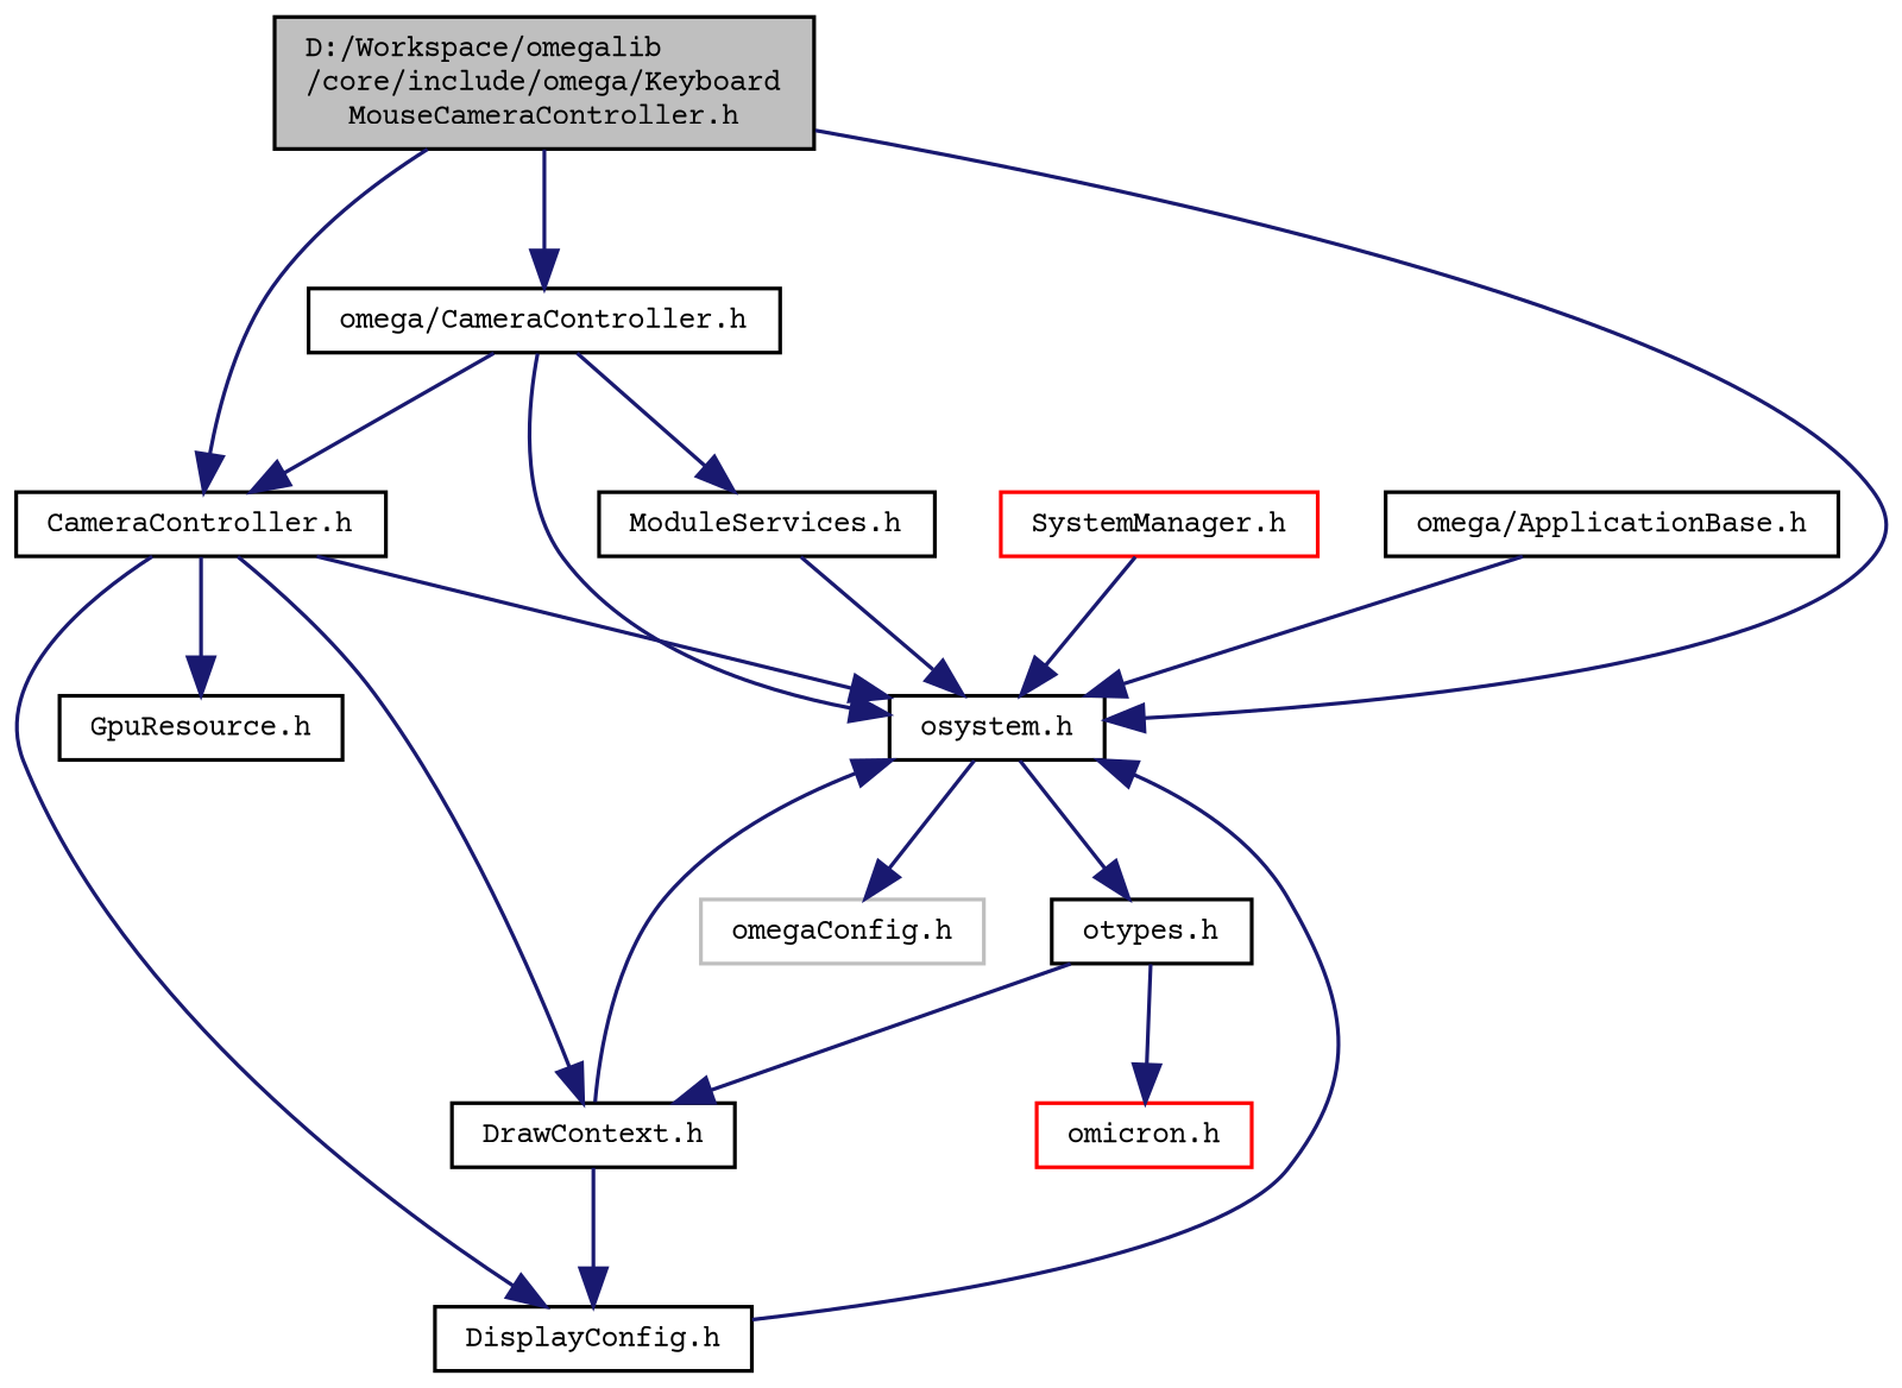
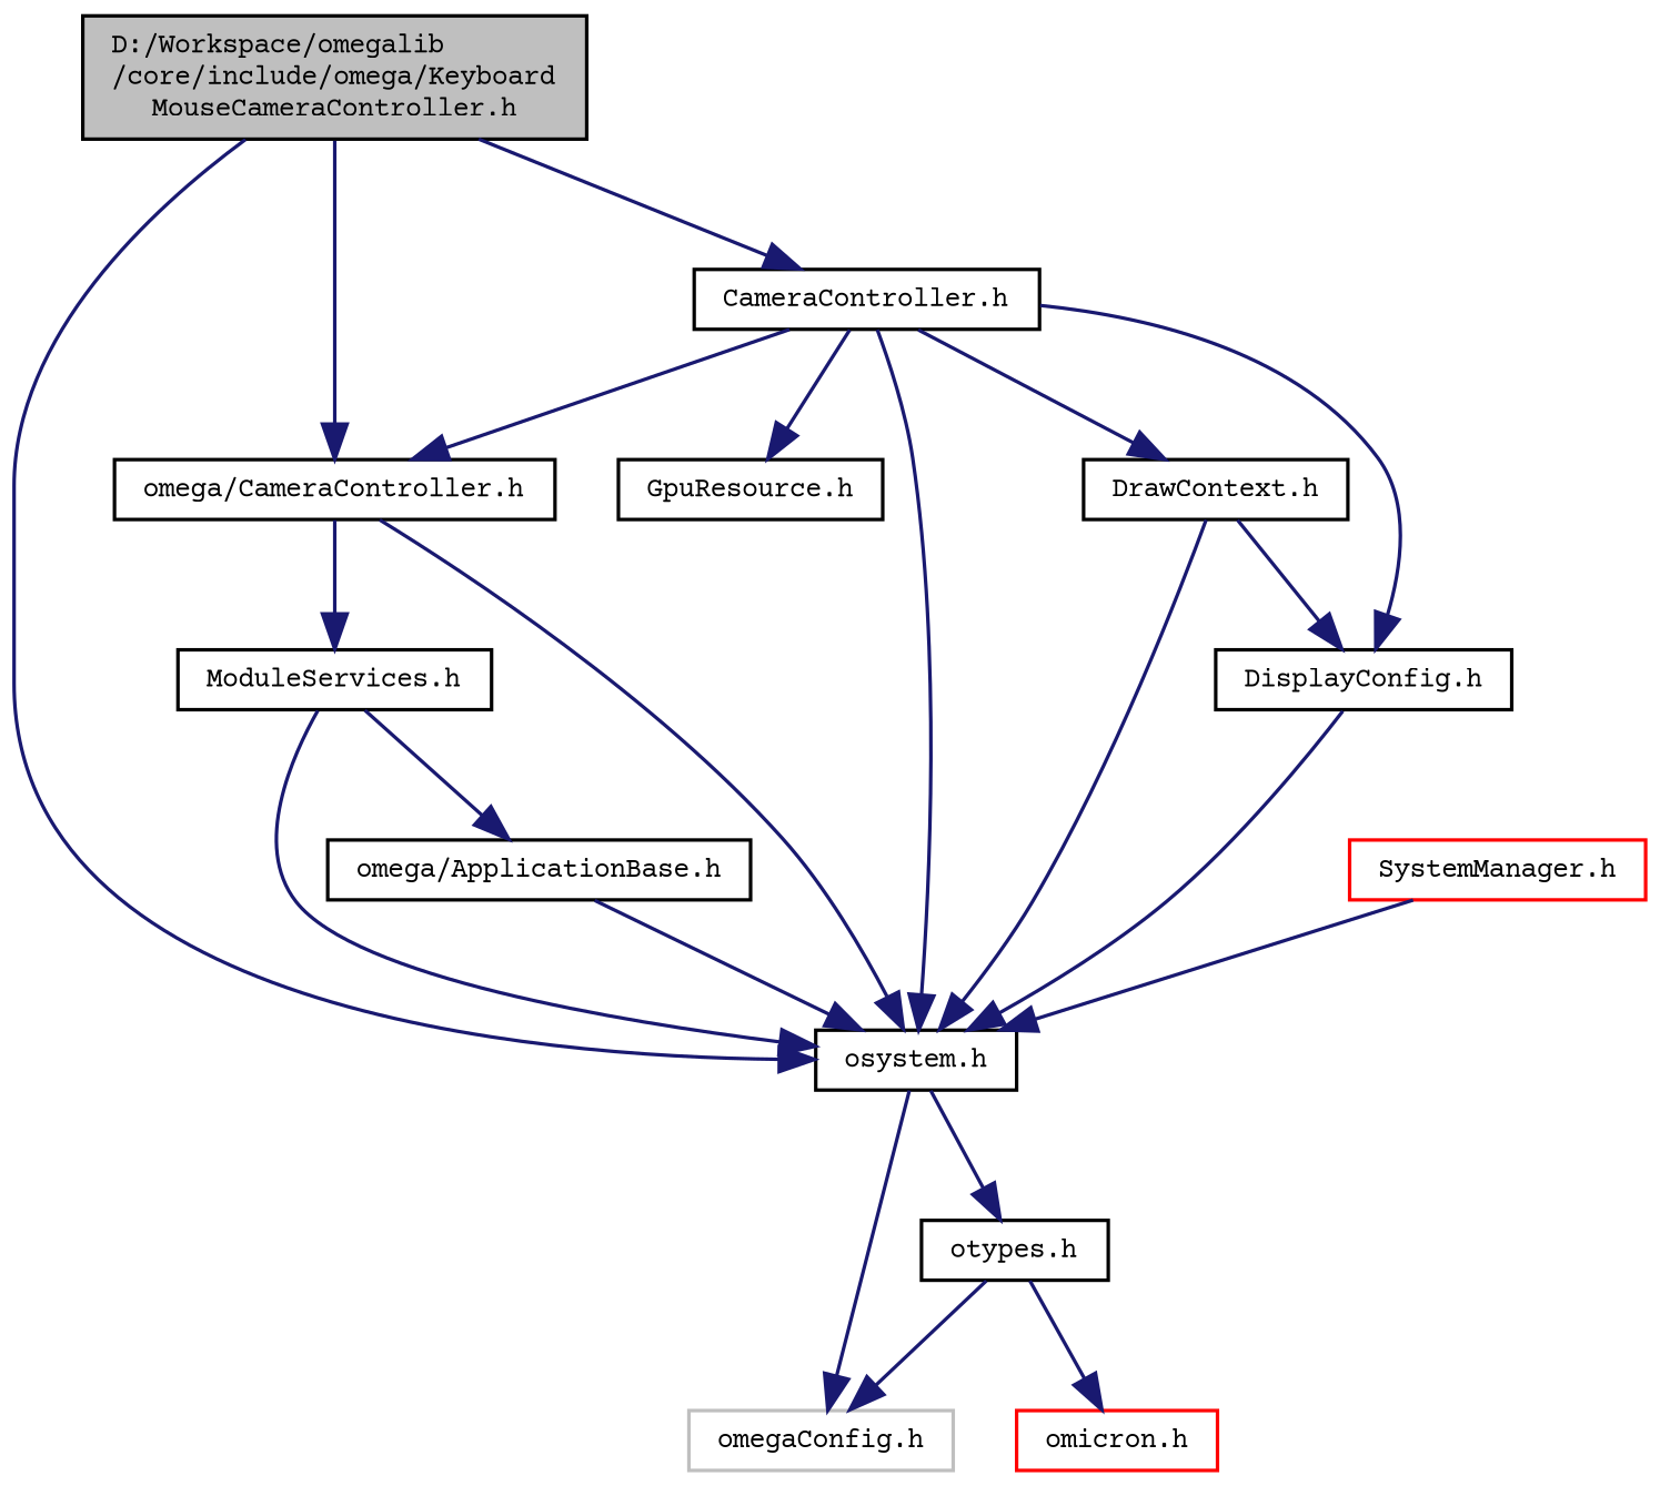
  digraph {
    fontname="Courier Prime"
    node [color=black fontname="Courier Prime" fontsize=8 shape=record]
    edge [color=midnightblue fontname="Courier Prime" fontsize=8 labelfontname="FreeSans.ttf" labelfontsize=8 style=solid]
    n1 [fillcolor=grey75 fontcolor=black height=0.2 label="D:/Workspace/omegalib\l/core/include/omega/Keyboard\lMouseCameraController.h" style=filled width=0.4]
    n2 [height=0.2 label="osystem.h" width=0.4]
    n3 [height=0.2 label="CameraController.h" width=0.4]
    n4 [height=0.2 label="omega/CameraController.h" width=0.4]
    n5 [color=grey75 height=0.2 label="omegaConfig.h" width=0.4]
    n6 [height=0.2 label="otypes.h" width=0.4]
    n7 [height=0.2 label="DisplayConfig.h" width=0.4]
    n8 [height=0.2 label="GpuResource.h" width=0.4]
    n9 [height=0.2 label="DrawContext.h" width=0.4]
    n10 [height=0.2 label="ModuleServices.h" width=0.4]
    n11 [color=red height=0.2 label="omicron.h" width=0.4]
    n12 [color=red height=0.2 label="SystemManager.h" width=0.4]
    n13 [height=0.2 label="omega/ApplicationBase.h" width=0.4]
    n1 -> n2
    n1 -> n3
    n1 -> n4
    n2 -> n5
    n2 -> n6
    n3 -> n2
    n3 -> n7
    n3 -> n8
    n3 -> n9
    n4 -> n2
-   n4 -> n3
+   n3 -> n4
    n4 -> n10
-   n6 -> n9
+   n6 -> n5
    n6 -> n11
    n7 -> n2
    n9 -> n2
    n9 -> n7
    n10 -> n2
+   n10 -> n13
    n12 -> n2
    n13 -> n2
  }
